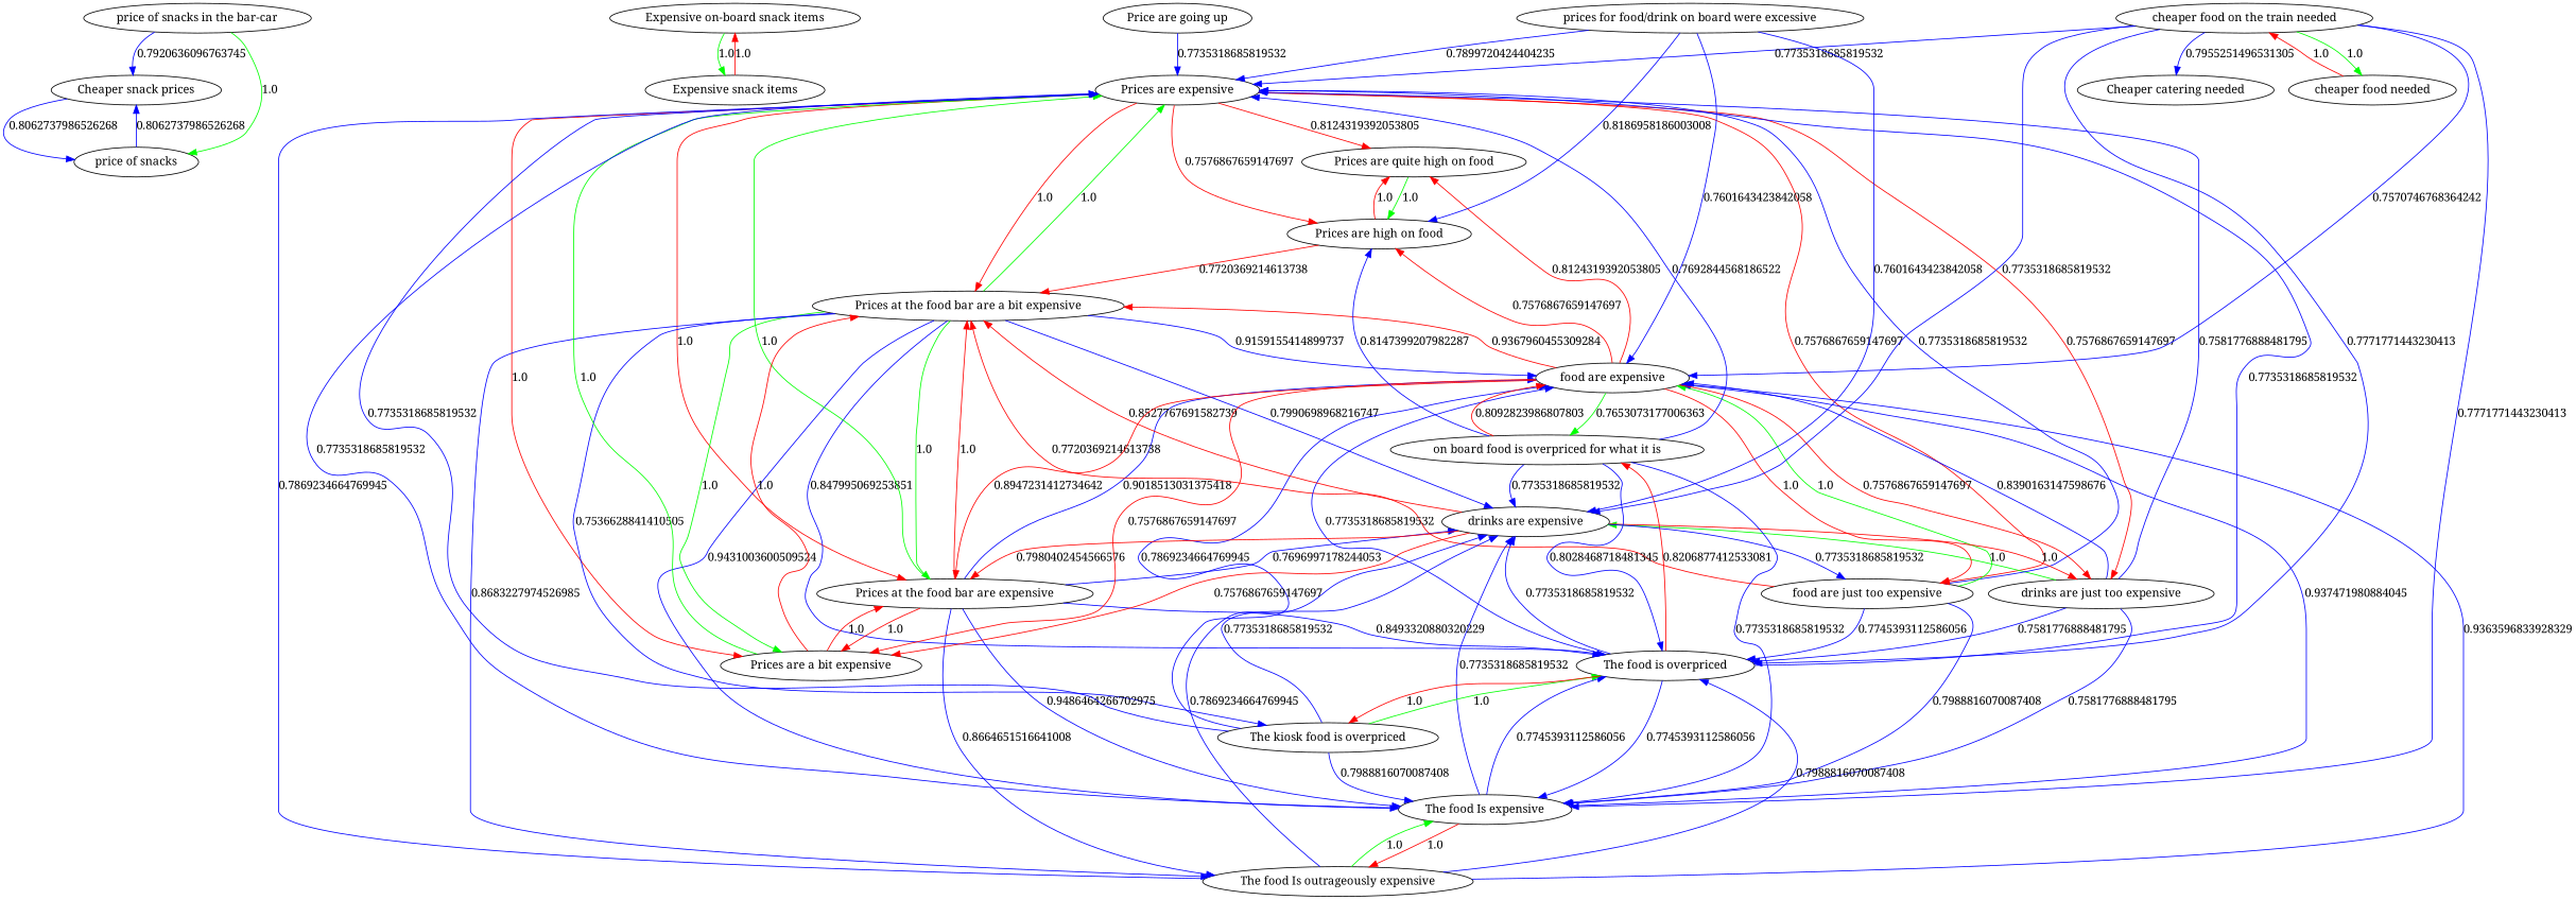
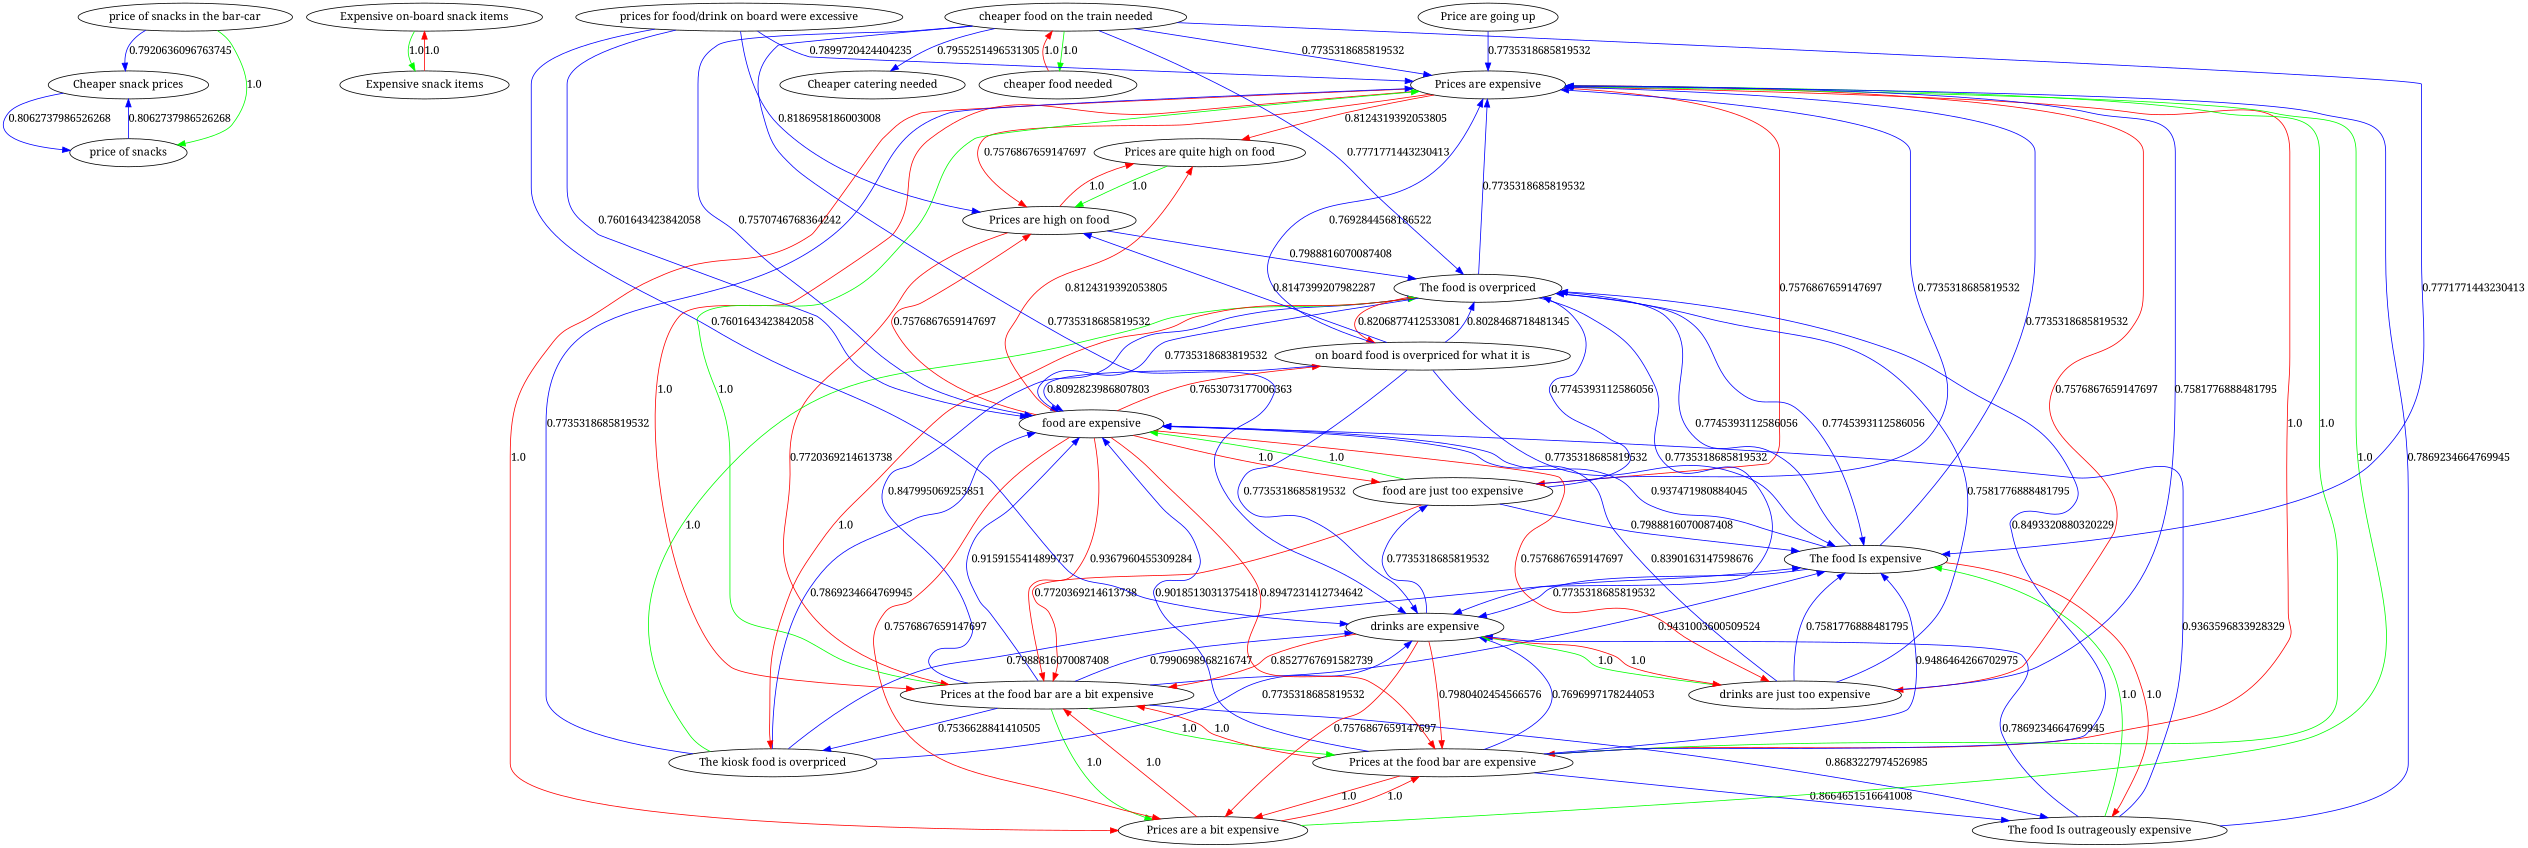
  digraph {
    fontname="Noto Serif"
    node [fontname="Noto Serif"]
    edge [color=blue fontname="Noto Serif"]
    "Cheaper snack prices"
    "price of snacks"
    "Expensive on-board snack items"
    "Expensive snack items"
    "Price are going up"
    "Prices are expensive"
    "Prices are quite high on food"
    "Prices are high on food"
    "Prices at the food bar are a bit expensive"
    "Prices at the food bar are expensive"
    "Prices are a bit expensive"
    "drinks are just too expensive"
    "food are just too expensive"
    "The food Is outrageously expensive"
    "The food Is expensive"
    "The kiosk food is overpriced"
    "The food is overpriced"
    "drinks are expensive"
    "food are expensive"
    "on board food is overpriced for what it is"
    "cheaper food on the train needed"
    "Cheaper catering needed"
    "cheaper food needed"
    "price of snacks in the bar-car"
    "prices for food/drink on board were excessive"
    "Cheaper snack prices" -> "price of snacks" [label=0.8062737986526268]
    "price of snacks" -> "Cheaper snack prices" [label=0.8062737986526268]
    "Expensive on-board snack items" -> "Expensive snack items" [color=green label=1.0]
    "Expensive snack items" -> "Expensive on-board snack items" [color=red label=1.0]
    "Price are going up" -> "Prices are expensive" [label=0.7735318685819532]
    "Prices are expensive" -> "Prices are quite high on food" [color=red label=0.8124319392053805]
    "Prices are expensive" -> "Prices are high on food" [color=red label=0.7576867659147697]
    "Prices are expensive" -> "Prices at the food bar are a bit expensive" [color=red label=1.0]
    "Prices are expensive" -> "Prices at the food bar are expensive" [color=red label=1.0]
    "Prices are expensive" -> "Prices are a bit expensive" [color=red label=1.0]
    "Prices are expensive" -> "drinks are just too expensive" [color=red label=0.7576867659147697]
    "Prices are expensive" -> "food are just too expensive" [color=red label=0.7576867659147697]
    "Prices are quite high on food" -> "Prices are high on food" [color=green label=1.0]
    "Prices are high on food" -> "Prices are quite high on food" [color=red label=1.0]
    "Prices are high on food" -> "Prices at the food bar are a bit expensive" [color=red label=0.7720369214613738]
    "Prices at the food bar are a bit expensive" -> "Prices are expensive" [color=green label=1.0]
    "Prices at the food bar are a bit expensive" -> "Prices at the food bar are expensive" [color=green label=1.0]
    "Prices at the food bar are a bit expensive" -> "Prices are a bit expensive" [color=green label=1.0]
    "Prices at the food bar are a bit expensive" -> "The food Is outrageously expensive" [label=0.8683227974526985]
    "Prices at the food bar are a bit expensive" -> "The food Is expensive" [label=0.9431003600509524]
    "Prices at the food bar are a bit expensive" -> "The kiosk food is overpriced" [label=0.7536628841410505]
    "Prices at the food bar are a bit expensive" -> "The food is overpriced" [label=0.847995069253851]
    "Prices at the food bar are a bit expensive" -> "drinks are expensive" [label=0.7990698968216747]
    "Prices at the food bar are a bit expensive" -> "food are expensive" [label=0.9159155414899737]
    "Prices at the food bar are expensive" -> "Prices are expensive" [color=green label=1.0]
    "Prices at the food bar are expensive" -> "Prices at the food bar are a bit expensive" [color=red label=1.0]
    "Prices at the food bar are expensive" -> "Prices are a bit expensive" [color=red label=1.0]
    "Prices at the food bar are expensive" -> "The food Is outrageously expensive" [label=0.8664651516641008]
    "Prices at the food bar are expensive" -> "The food Is expensive" [label=0.9486464266702975]
    "Prices at the food bar are expensive" -> "The food is overpriced" [label=0.8493320880320229]
    "Prices at the food bar are expensive" -> "drinks are expensive" [label=0.7696997178244053]
    "Prices at the food bar are expensive" -> "food are expensive" [label=0.9018513031375418]
    "Prices are a bit expensive" -> "Prices are expensive" [color=green label=1.0]
    "Prices are a bit expensive" -> "Prices at the food bar are a bit expensive" [color=red label=1.0]
    "Prices are a bit expensive" -> "Prices at the food bar are expensive" [color=red label=1.0]
    "drinks are just too expensive" -> "Prices are expensive" [label=0.7581776888481795]
    "drinks are just too expensive" -> "The food Is expensive" [label=0.7581776888481795]
    "drinks are just too expensive" -> "The food is overpriced" [label=0.7581776888481795]
    "drinks are just too expensive" -> "drinks are expensive" [color=green label=1.0]
    "drinks are just too expensive" -> "food are expensive" [label=0.8390163147598676]
    "food are just too expensive" -> "Prices are expensive" [label=0.7735318685819532]
    "food are just too expensive" -> "Prices at the food bar are a bit expensive" [color=red label=0.7720369214613738]
    "food are just too expensive" -> "The food Is expensive" [label=0.7988816070087408]
    "food are just too expensive" -> "The food is overpriced" [label=0.7745393112586056]
    "food are just too expensive" -> "food are expensive" [color=green label=1.0]
    "The food Is outrageously expensive" -> "Prices are expensive" [label=0.7869234664769945]
    "The food Is outrageously expensive" -> "The food Is expensive" [color=green label=1.0]
-   "The food Is outrageously expensive" -> "The food is overpriced" [label=0.7988816070087408]
+   "Prices are high on food" -> "The food is overpriced" [label=0.7988816070087408]
    "The food Is outrageously expensive" -> "drinks are expensive" [label=0.7869234664769945]
    "The food Is outrageously expensive" -> "food are expensive" [label=0.9363596833928329]
    "The food Is expensive" -> "Prices are expensive" [label=0.7735318685819532]
    "The food Is expensive" -> "The food Is outrageously expensive" [color=red label=1.0]
    "The food Is expensive" -> "The food is overpriced" [label=0.7745393112586056]
    "The food Is expensive" -> "drinks are expensive" [label=0.7735318685819532]
    "The food Is expensive" -> "food are expensive" [label=0.937471980884045]
    "The kiosk food is overpriced" -> "Prices are expensive" [label=0.7735318685819532]
    "The kiosk food is overpriced" -> "The food Is expensive" [label=0.7988816070087408]
    "The kiosk food is overpriced" -> "The food is overpriced" [color=green label=1.0]
    "The kiosk food is overpriced" -> "drinks are expensive" [label=0.7735318685819532]
    "The kiosk food is overpriced" -> "food are expensive" [label=0.7869234664769945]
    "The food is overpriced" -> "Prices are expensive" [label=0.7735318685819532]
    "The food is overpriced" -> "The food Is expensive" [label=0.7745393112586056]
    "The food is overpriced" -> "The kiosk food is overpriced" [color=red label=1.0]
    "The food is overpriced" -> "drinks are expensive" [label=0.7735318685819532]
-   "The food is overpriced" -> "food are expensive" [label=0.7735318685819532]
+   "The food is overpriced" -> "food are expensive" [label=0.7735318683819532]
    "The food is overpriced" -> "on board food is overpriced for what it is" [color=red label=0.8206877412533081]
    "drinks are expensive" -> "Prices at the food bar are a bit expensive" [color=red label=0.8527767691582739]
    "drinks are expensive" -> "Prices at the food bar are expensive" [color=red label=0.7980402454566576]
    "drinks are expensive" -> "Prices are a bit expensive" [color=red label=0.7576867659147697]
    "drinks are expensive" -> "drinks are just too expensive" [color=red label=1.0]
    "drinks are expensive" -> "food are just too expensive" [label=0.7735318685819532]
    "food are expensive" -> "Prices are quite high on food" [color=red label=0.8124319392053805]
    "food are expensive" -> "Prices are high on food" [color=red label=0.7576867659147697]
    "food are expensive" -> "Prices at the food bar are a bit expensive" [color=red label=0.9367960455309284]
    "food are expensive" -> "Prices at the food bar are expensive" [color=red label=0.8947231412734642]
    "food are expensive" -> "Prices are a bit expensive" [color=red label=0.7576867659147697]
    "food are expensive" -> "drinks are just too expensive" [color=red label=0.7576867659147697]
    "food are expensive" -> "food are just too expensive" [color=red label=1.0]
-   "food are expensive" -> "on board food is overpriced for what it is" [color=green label=0.7653073177006363]
+   "food are expensive" -> "on board food is overpriced for what it is" [color=red label=0.7653073177006363]
    "on board food is overpriced for what it is" -> "Prices are expensive" [label=0.7692844568186522]
    "on board food is overpriced for what it is" -> "Prices are high on food" [label=0.8147399207982287]
    "on board food is overpriced for what it is" -> "The food Is expensive" [label=0.7735318685819532]
    "on board food is overpriced for what it is" -> "The food is overpriced" [label=0.8028468718481345]
    "on board food is overpriced for what it is" -> "drinks are expensive" [label=0.7735318685819532]
-   "on board food is overpriced for what it is" -> "food are expensive" [color=red label=0.8092823986807803]
+   "on board food is overpriced for what it is" -> "food are expensive" [label=0.8092823986807803]
    "cheaper food on the train needed" -> "Prices are expensive" [label=0.7735318685819532]
    "cheaper food on the train needed" -> "The food Is expensive" [label=0.7771771443230413]
    "cheaper food on the train needed" -> "The food is overpriced" [label=0.7771771443230413]
    "cheaper food on the train needed" -> "drinks are expensive" [label=0.7735318685819532]
    "cheaper food on the train needed" -> "food are expensive" [label=0.7570746768364242]
    "cheaper food on the train needed" -> "Cheaper catering needed" [label=0.7955251496531305]
    "cheaper food on the train needed" -> "cheaper food needed" [color=green label=1.0]
    "cheaper food needed" -> "cheaper food on the train needed" [color=red label=1.0]
    "price of snacks in the bar-car" -> "Cheaper snack prices" [label=0.7920636096763745]
    "price of snacks in the bar-car" -> "price of snacks" [color=green label=1.0]
    "prices for food/drink on board were excessive" -> "Prices are expensive" [label=0.7899720424404235]
    "prices for food/drink on board were excessive" -> "Prices are high on food" [label=0.8186958186003008]
    "prices for food/drink on board were excessive" -> "drinks are expensive" [label=0.7601643423842058]
    "prices for food/drink on board were excessive" -> "food are expensive" [label=0.7601643423842058]
  }
